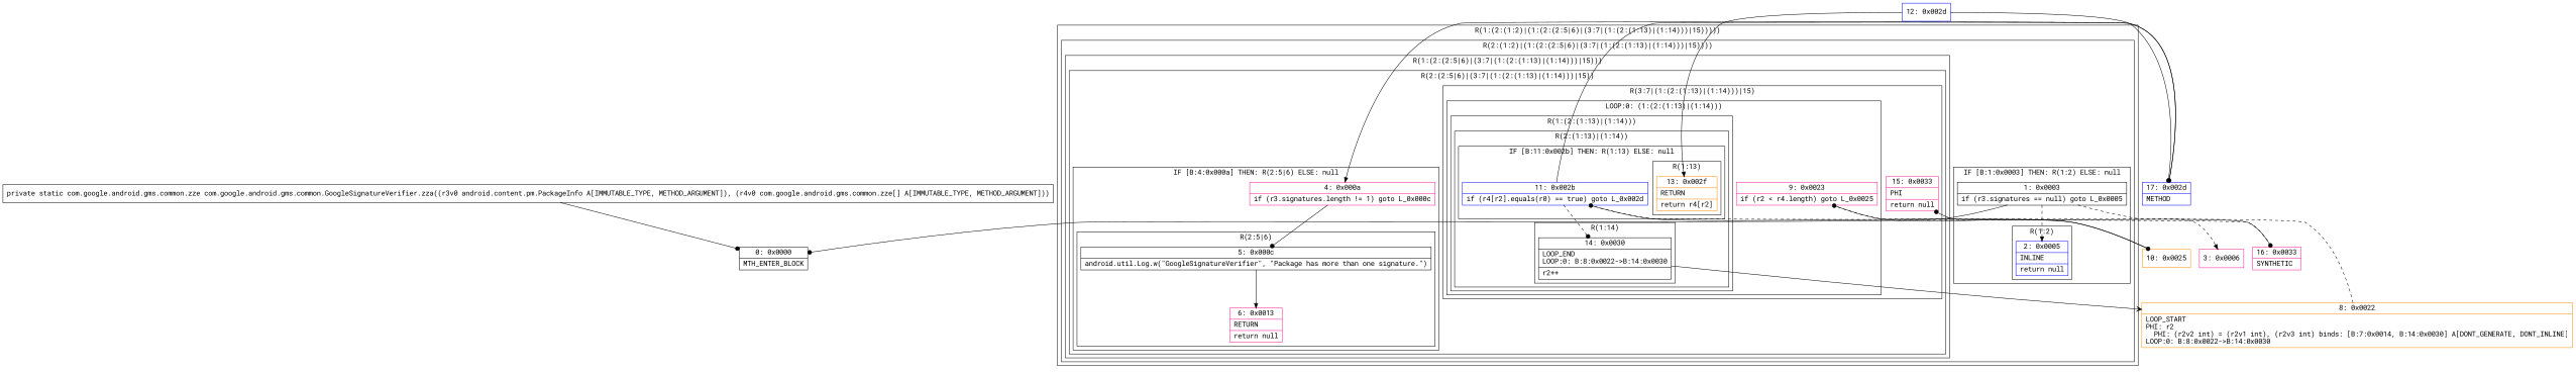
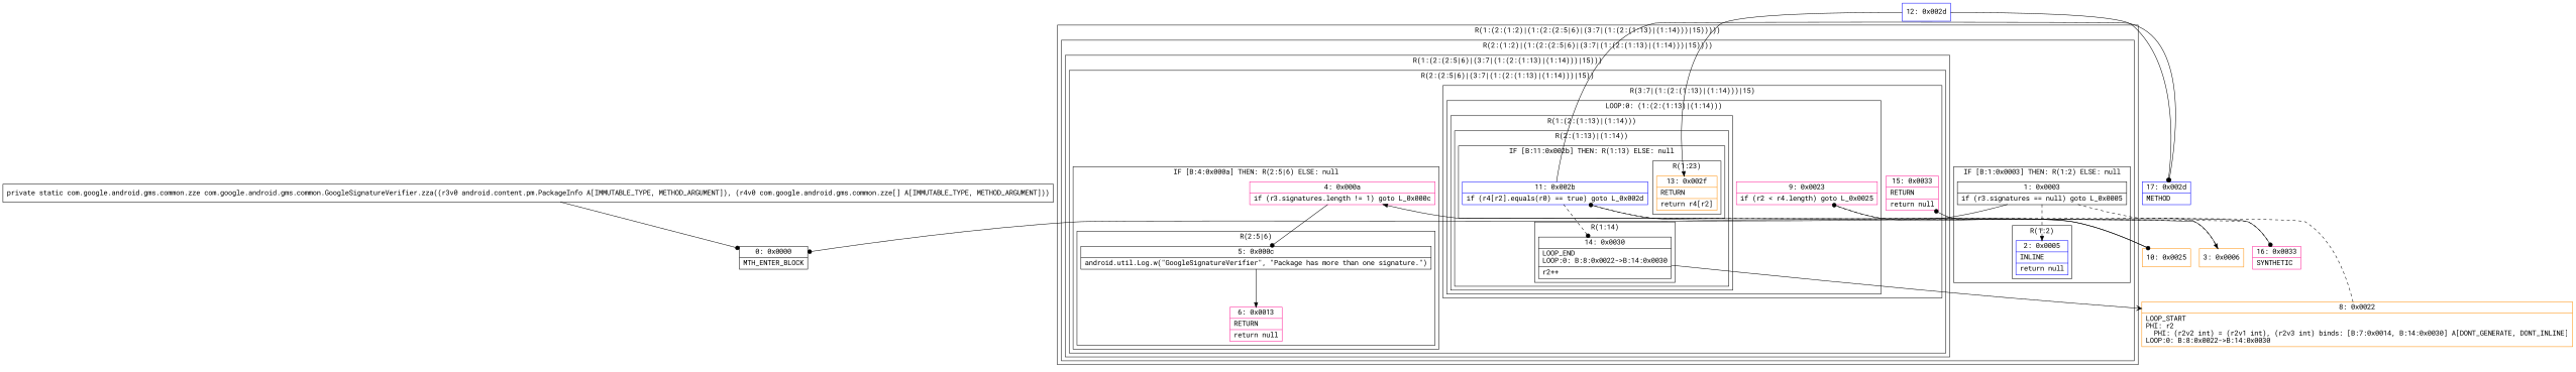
  digraph {
    fontname="Roboto Mono"
    node [color=black fontname="Roboto Mono" shape=record]
    edge [arrowhead=dot fontname="Roboto Mono"]
    n1 [color=blue label="{2\:\ 0x0005|INLINE\l|return null\l}"]
    n2 [label="{1\:\ 0x0003|if (r3.signatures == null) goto L_0x0005\l}"]
    n3 [label="{5\:\ 0x000c|android.util.Log.w(\"GoogleSignatureVerifier\", \"Package has more than one signature.\")\l}"]
    n4 [color=deeppink label="{6\:\ 0x0013|RETURN\l|return null\l}"]
    n5 [color=deeppink label="{4\:\ 0x000a|if (r3.signatures.length != 1) goto L_0x000c\l}"]
    n6 [color=darkorange label="{13\:\ 0x002f|RETURN\l|return r4[r2]\l}"]
    n7 [color=blue label="{11\:\ 0x002b|if (r4[r2].equals(r0) == true) goto L_0x002d\l}"]
    n8 [label="{14\:\ 0x0030|LOOP_END\lLOOP:0: B:8:0x0022\-\>B:14:0x0030\l|r2++\l}"]
    n9 [color=deeppink label="{9\:\ 0x0023|if (r2 \< r4.length) goto L_0x0025\l}"]
-   n10 [color=deeppink label="{15\:\ 0x0033|PHI\l|return null\l}"]
-   n11 [color=deeppink label="{3\:\ 0x0006}"]
+   n10 [color=deeppink label="{15\:\ 0x0033|RETURN\l|return null\l}"]
+   n11 [color=darkorange label="{3\:\ 0x0006}"]
    n12 [label="{0\:\ 0x0000|MTH_ENTER_BLOCK\l}"]
    n13 [color=deeppink label="{16\:\ 0x0033|SYNTHETIC\l}"]
    n14 [color=blue label="{17\:\ 0x002d|METHOD\l}"]
    n15 [color=darkorange label="{8\:\ 0x0022|LOOP_START\lPHI: r2 \l  PHI: (r2v2 int) = (r2v1 int), (r2v3 int) binds: [B:7:0x0014, B:14:0x0030] A[DONT_GENERATE, DONT_INLINE]\lLOOP:0: B:8:0x0022\-\>B:14:0x0030\l}"]
    n16 [color=darkorange label="{10\:\ 0x0025}"]
    n17 [color=blue label="{12\:\ 0x002d}"]
    n18 [label="{private static com.google.android.gms.common.zze com.google.android.gms.common.GoogleSignatureVerifier.zza((r3v0 android.content.pm.PackageInfo A[IMMUTABLE_TYPE, METHOD_ARGUMENT]), (r4v0 com.google.android.gms.common.zze[] A[IMMUTABLE_TYPE, METHOD_ARGUMENT])) }"]
    subgraph cluster_1 {
      label="R(1:(2:(1:2)|(1:(2:(2:5|6)|(3:7|(1:(2:(1:13)|(1:14)))|15)))))"
      subgraph cluster_2 {
        label="R(2:(1:2)|(1:(2:(2:5|6)|(3:7|(1:(2:(1:13)|(1:14)))|15))))"
        subgraph cluster_3 {
          label="IF [B:1:0x0003] THEN: R(1:2) ELSE: null"
          n2
          subgraph cluster_4 {
            label="R(1:2)"
            n1
          }
        }
        subgraph cluster_5 {
          label="R(1:(2:(2:5|6)|(3:7|(1:(2:(1:13)|(1:14)))|15)))"
          subgraph cluster_6 {
            label="R(2:(2:5|6)|(3:7|(1:(2:(1:13)|(1:14)))|15))"
            subgraph cluster_7 {
              label="IF [B:4:0x000a] THEN: R(2:5|6) ELSE: null"
              n5
              subgraph cluster_8 {
                label="R(2:5|6)"
                n3
                n4
              }
            }
            subgraph cluster_9 {
              label="R(3:7|(1:(2:(1:13)|(1:14)))|15)"
              n10
              subgraph cluster_10 {
                label="LOOP:0: (1:(2:(1:13)|(1:14)))"
                n9
                subgraph cluster_11 {
                  label="R(1:(2:(1:13)|(1:14)))"
                  subgraph cluster_12 {
                    label="R(2:(1:13)|(1:14))"
                    subgraph cluster_13 {
                      label="IF [B:11:0x002b] THEN: R(1:13) ELSE: null"
                      n7
                      subgraph cluster_14 {
-                       label="R(1:13)"
+                       label="R(1:23)"
                        n6
                      }
                    }
                    subgraph cluster_15 {
                      label="R(1:14)"
                      n8
                    }
                  }
                }
              }
            }
          }
        }
      }
    }
    n2 -> n1 [arrowhead=normal style=dashed]
    n2 -> n11 [arrowhead=normal style=dashed]
    n2 -> n12
    n3 -> n4 [arrowhead=normal]
    n5 -> n3
    n7 -> n8 [style=dashed]
    n7 -> n13 [style=dashed]
    n7 -> n14
    n8 -> n15 [arrowhead=vee]
    n9 -> n16
-   n14 -> n5 [arrowhead=normal]
+   n11 -> n5 [arrowhead=normal]
    n13 -> n10
    n15 -> n9 [style=dashed]
    n16 -> n7
    n17 -> n6 [arrowhead=normal]
    n17 -> n14
    n18 -> n12
  }
